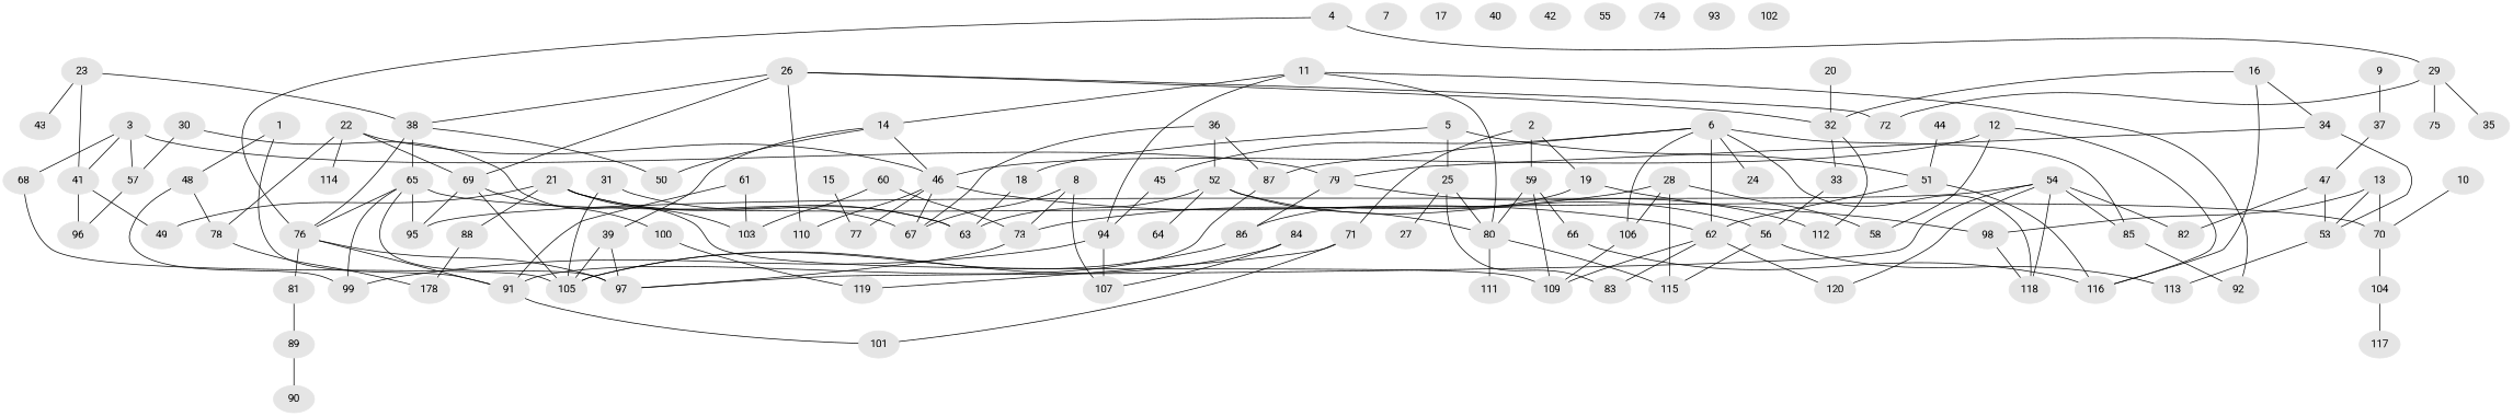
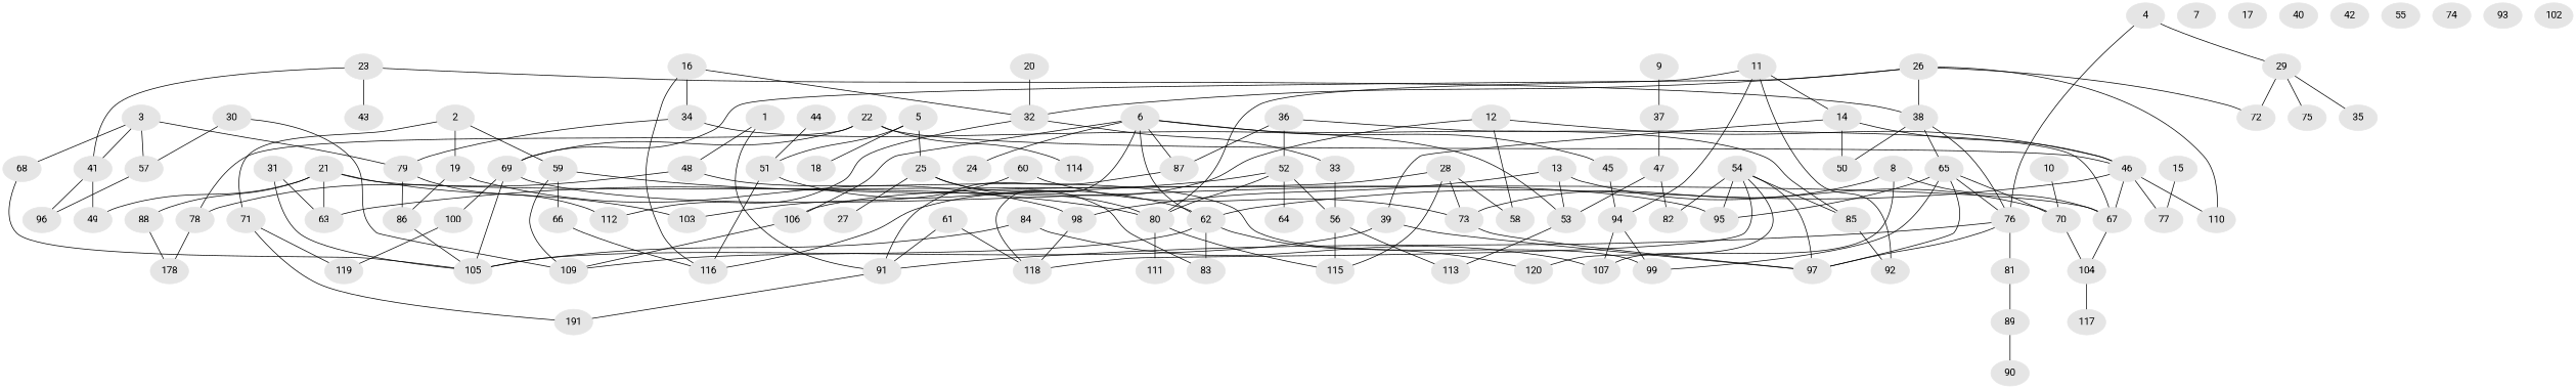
  graph {
    fontname=Roboto
    node [color=gray90 fontname=Roboto style=filled]
    edge [fontname=Roboto]
    1
    48
    91
    78
    99
-   101
+   101 [label=191]
    2
    19
    59
    71
    98
    86
    80
    109
    66
    119
    3
    41
    57
    68
    79
    49
    96
    105
    112
    4
    29
    76
    72
    35
    75
    97
    81
    5
    18
    25
    51
    63
    27
    83
    62
    116
    6
    24
    45
    85
    87
    106
    118
    94
    120
    92
    7
    8
    67
    73
    107
    104
    9
    37
    47
    10
    70
    11
    14
    46
    39
    50
    115
    111
    12
    58
    77
    110
    13
    53
    113
    15
    16
    32
    34
    33
    17
    20
    21
    88
    103
    n88 [label=178]
    22
    69
    114
    95
    100
    23
    38
    43
    65
    26
    28
    30
    31
    56
    36
    52
    64
    82
    40
    42
    44
    54
    55
    60
    61
    117
    74
    89
    90
    84
    93
    102
    1 -- 48
    1 -- 91
    48 -- 78
    48 -- 99
    91 -- 101
    78 -- n88
    2 -- 19
    2 -- 59
    2 -- 71
    19 -- 98
    19 -- 86
    59 -- 80
    59 -- 109
    59 -- 66
    71 -- 101
    71 -- 119
    98 -- 118
    86 -- 105
    80 -- 115
    80 -- 111
    66 -- 116
    3 -- 41
    3 -- 57
    3 -- 68
    3 -- 79
    41 -- 49
    41 -- 96
    57 -- 96
    68 -- 105
    79 -- 86
    79 -- 112
    4 -- 29
    4 -- 76
    29 -- 72
    29 -- 35
    29 -- 75
    76 -- 91
    76 -- 97
    76 -- 81
    81 -- 89
    5 -- 18
    5 -- 25
    5 -- 51
-   18 -- 63
    25 -- 80
    25 -- 27
    25 -- 83
    51 -- 62
    51 -- 116
    62 -- 109
    62 -- 83
    62 -- 120
    6 -- 62
    6 -- 24
    6 -- 45
    6 -- 85
    6 -- 87
    6 -- 106
    6 -- 118
    45 -- 94
    85 -- 92
    87 -- 91
    106 -- 109
    94 -- 99
    94 -- 107
    8 -- 67
    8 -- 73
    8 -- 107
+   67 -- 104
    73 -- 97
    104 -- 117
    9 -- 37
    37 -- 47
    47 -- 53
    47 -- 82
    10 -- 70
    70 -- 104
    11 -- 80
    11 -- 94
    11 -- 92
    11 -- 14
    14 -- 46
    14 -- 39
    14 -- 50
    46 -- 62
    46 -- 67
    46 -- 77
    46 -- 110
    39 -- 105
    39 -- 97
    12 -- 116
    12 -- 46
    12 -- 58
    13 -- 98
    13 -- 70
    13 -- 53
    53 -- 113
    15 -- 77
    16 -- 116
    16 -- 32
    16 -- 34
    32 -- 112
    32 -- 33
    34 -- 79
    34 -- 53
    33 -- 56
    20 -- 32
    21 -- 49
    21 -- 63
    21 -- 67
    21 -- 88
    21 -- 103
    88 -- n88
    22 -- 78
    22 -- 46
    22 -- 69
    22 -- 114
    69 -- 105
    69 -- 95
    69 -- 100
    100 -- 119
    23 -- 41
    23 -- 38
    23 -- 43
    38 -- 76
    38 -- 50
    38 -- 65
    65 -- 99
    65 -- 76
    65 -- 97
    65 -- 70
    65 -- 95
    26 -- 72
    26 -- 110
    26 -- 32
    26 -- 69
    26 -- 38
    28 -- 106
    28 -- 73
    28 -- 115
    28 -- 58
    30 -- 109
    30 -- 57
    31 -- 105
    31 -- 63
    56 -- 115
    56 -- 113
    36 -- 87
    36 -- 67
    36 -- 52
    52 -- 80
    52 -- 63
    52 -- 56
    52 -- 64
    44 -- 51
    54 -- 97
    54 -- 85
    54 -- 118
    54 -- 120
    54 -- 95
    54 -- 82
    60 -- 73
    60 -- 103
    61 -- 91
-   61 -- 103
+   61 -- 118
    89 -- 90
    84 -- 105
    84 -- 107
  }
